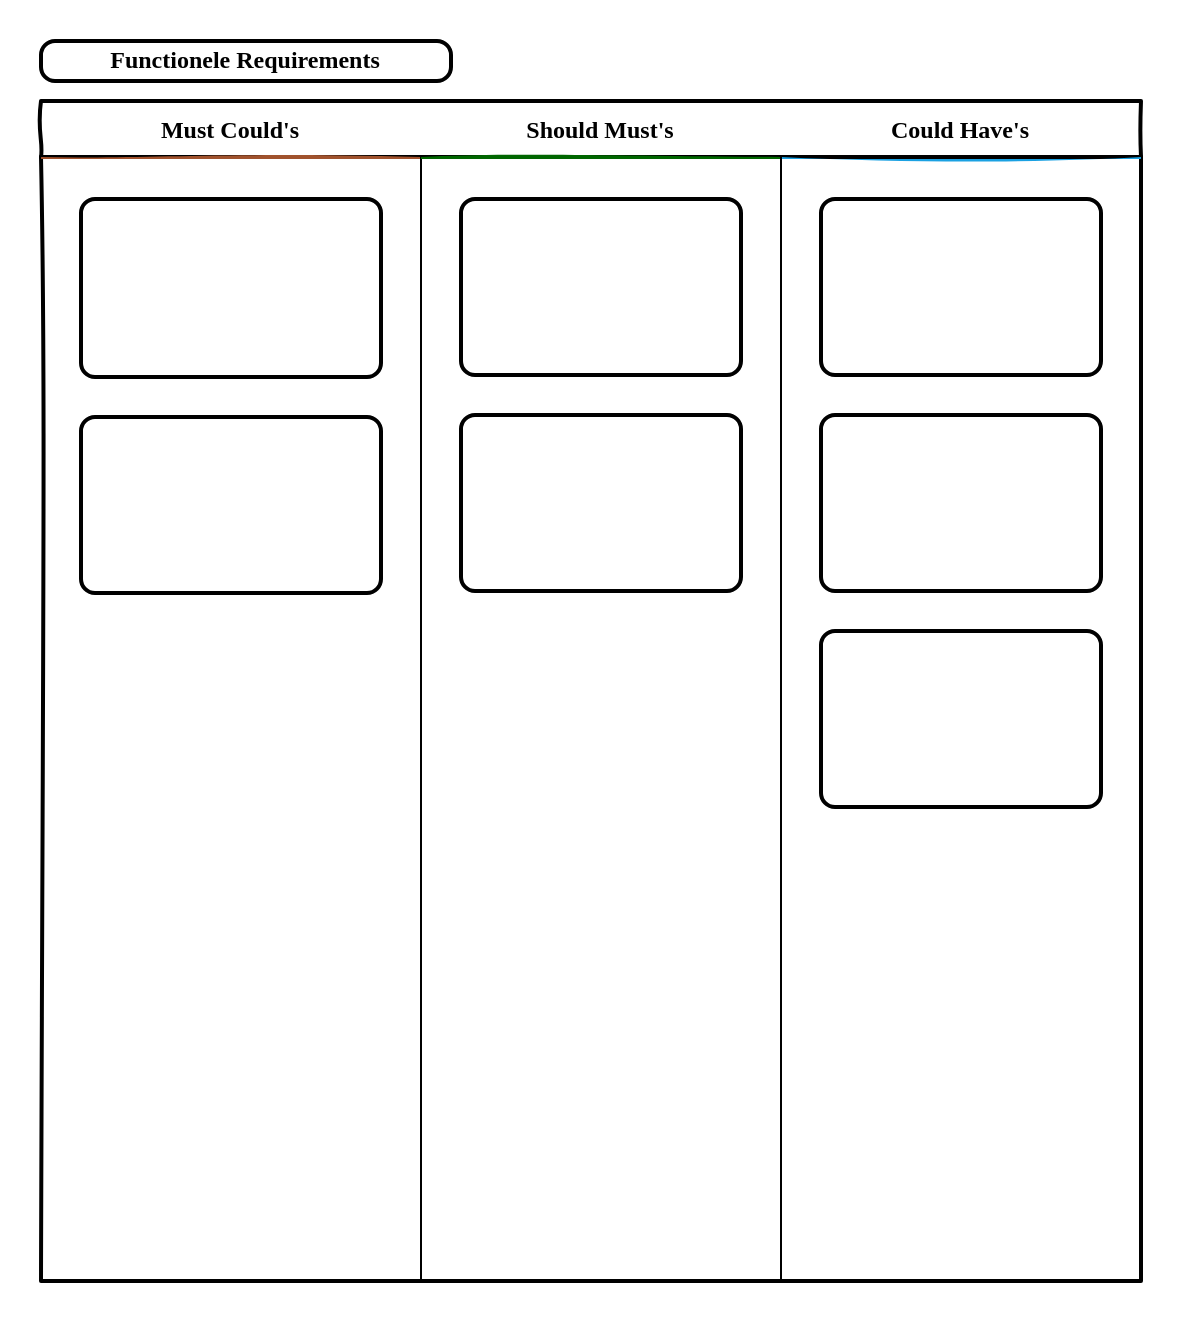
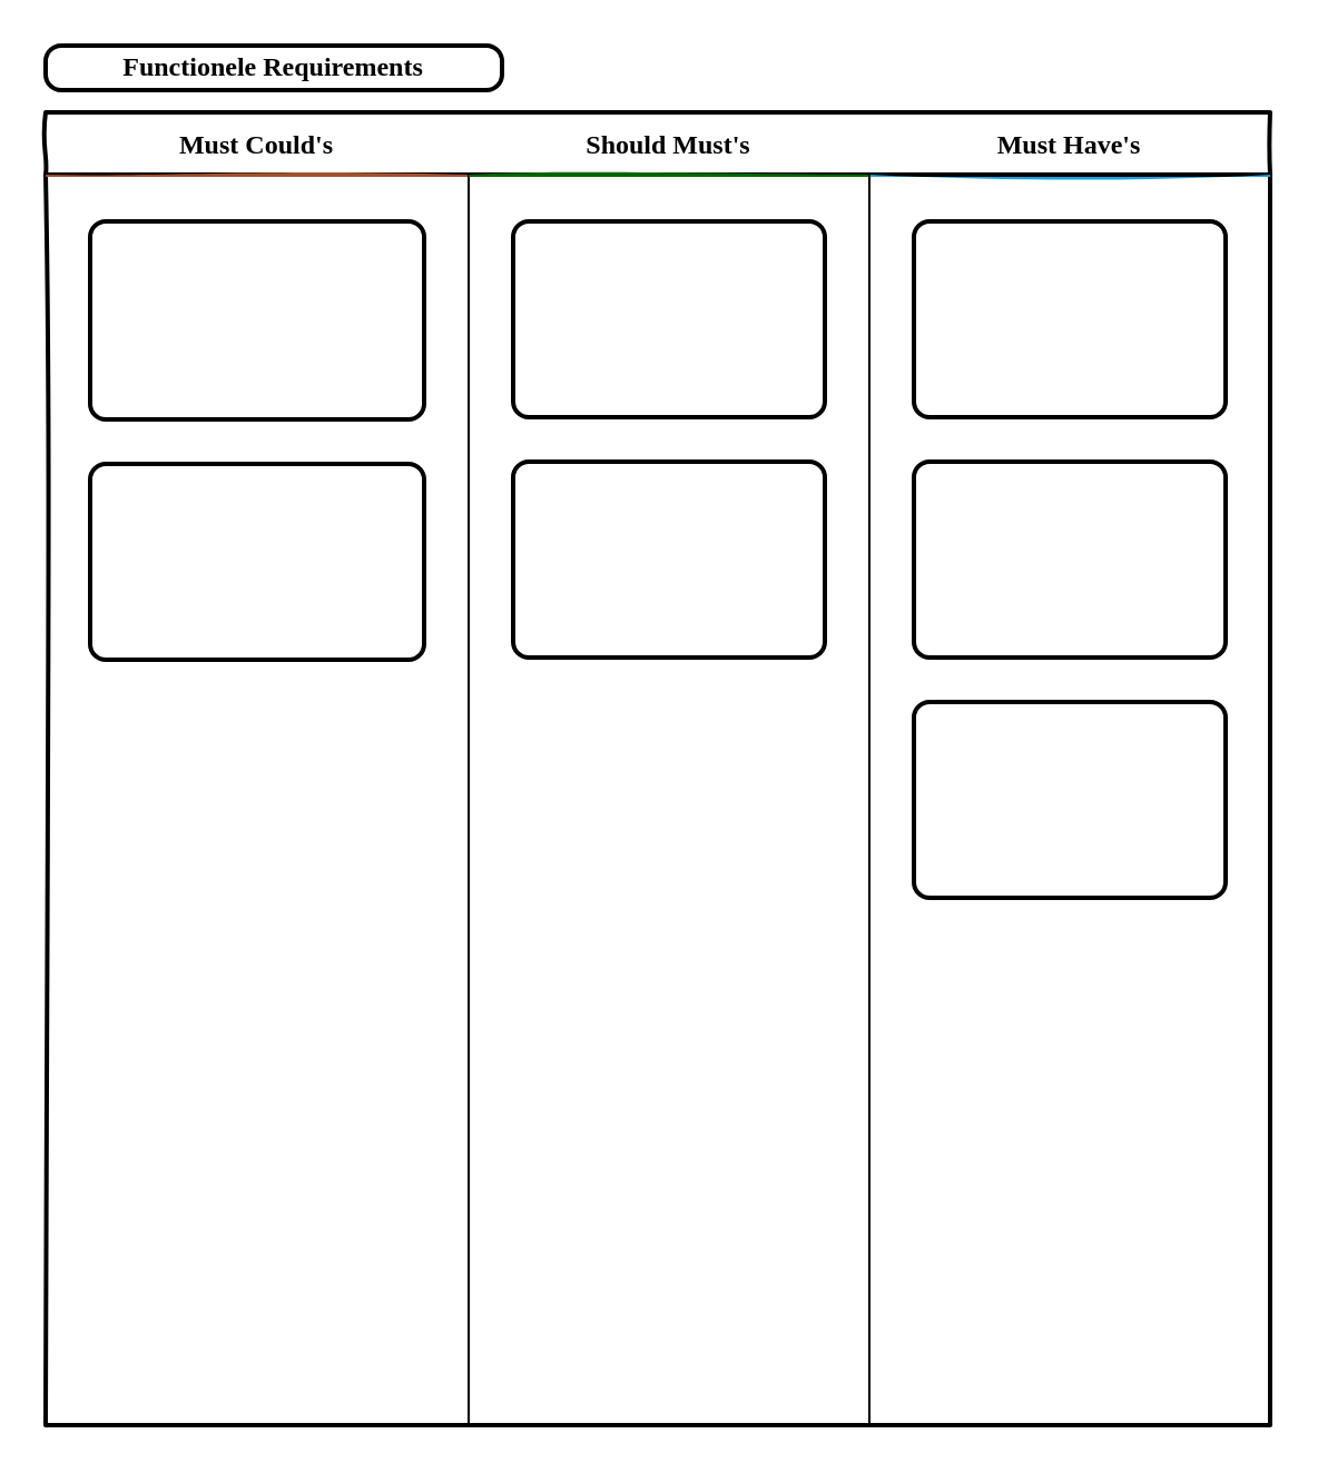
  <mxCell id="0" />
  <mxCell id="1" parent="0" />
  <mxCell id="2" value="" style="swimlane;fontStyle=2;childLayout=stackLayout;horizontal=1;startSize=28;horizontalStack=1;resizeParent=1;resizeParentMax=0;resizeLast=0;collapsible=0;marginBottom=0;swimlaneFillColor=none;fontFamily=Permanent Marker;fontSize=16;points=[];verticalAlign=top;stackBorder=0;resizable=1;strokeWidth=2;sketch=1;disableMultiStroke=1;" parent="1" vertex="1"><mxGeometry x="20" y="50" width="550" height="590" as="geometry" /></mxCell>
  <mxCell id="3" value="Must Could's" style="swimlane;strokeWidth=2;fontFamily=Permanent Marker;html=0;startSize=1;verticalAlign=bottom;spacingBottom=5;points=[];childLayout=stackLayout;stackBorder=20;stackSpacing=20;resizeLast=0;resizeParent=1;horizontalStack=0;collapsible=0;sketch=1;strokeColor=none;fillStyle=solid;fillColor=#A0522D;" parent="2" vertex="1"><mxGeometry y="28" width="190" height="562" as="geometry" /></mxCell>
  <mxCell id="4" value="" style="endArrow=none;html=1;rounded=0;" edge="1" parent="3"><mxGeometry width="50" height="50" relative="1" as="geometry"><mxPoint x="190" y="410" as="sourcePoint" /><mxPoint x="190" as="targetPoint" /></mxGeometry></mxCell>
  <mxCell id="5" value="&lt;p class=&quot;MsoListParagraph&quot; style=&quot;margin-bottom: 0cm ; text-indent: -18.0pt ; line-height: normal ; background: white ; vertical-align: baseline&quot;&gt;&lt;br&gt;&lt;/p&gt;" style="rounded=1;whiteSpace=wrap;html=1;absoluteArcSize=1;arcSize=14;strokeWidth=2;align=center;" vertex="1" parent="3"><mxGeometry x="20" y="21" width="150" height="89" as="geometry" /></mxCell>
  <mxCell id="6" value="" style="rounded=1;whiteSpace=wrap;html=1;absoluteArcSize=1;arcSize=14;strokeWidth=2;" vertex="1" parent="3"><mxGeometry x="20" y="130" width="150" height="88" as="geometry" /></mxCell>
  <mxCell id="7" value="Should Must's" style="swimlane;strokeWidth=2;fontFamily=Permanent Marker;html=0;startSize=1;verticalAlign=bottom;spacingBottom=5;points=[];childLayout=stackLayout;stackBorder=20;stackSpacing=20;resizeLast=0;resizeParent=1;horizontalStack=0;collapsible=0;sketch=1;strokeColor=none;fillStyle=solid;fillColor=#006600;" parent="2" vertex="1"><mxGeometry x="190" y="28" width="180" height="562" as="geometry" /></mxCell>
  <mxCell id="8" value="" style="rounded=1;whiteSpace=wrap;html=1;absoluteArcSize=1;arcSize=14;strokeWidth=2;" vertex="1" parent="7"><mxGeometry x="20" y="21" width="140" height="88" as="geometry" /></mxCell>
  <mxCell id="9" value="" style="endArrow=none;html=1;rounded=0;" edge="1" parent="7"><mxGeometry width="50" height="50" relative="1" as="geometry"><mxPoint y="562" as="sourcePoint" /><mxPoint y="12" as="targetPoint" /></mxGeometry></mxCell>
  <mxCell id="10" value="" style="rounded=1;whiteSpace=wrap;html=1;absoluteArcSize=1;arcSize=14;strokeWidth=2;" vertex="1" parent="7"><mxGeometry x="20" y="129" width="140" height="88" as="geometry" /></mxCell>
- <mxCell id="11" value="Could Have's" style="swimlane;strokeWidth=2;fontFamily=Permanent Marker;html=0;startSize=1;verticalAlign=bottom;spacingBottom=5;points=[];childLayout=stackLayout;stackBorder=20;stackSpacing=20;resizeLast=0;resizeParent=1;horizontalStack=0;collapsible=0;sketch=1;strokeColor=none;fillStyle=solid;fillColor=#1BA1E2;" parent="2" vertex="1"><mxGeometry x="370" y="28" width="180" height="562" as="geometry" /></mxCell>
+ <mxCell id="11" value="Must Have's" style="swimlane;strokeWidth=2;fontFamily=Permanent Marker;html=0;startSize=1;verticalAlign=bottom;spacingBottom=5;points=[];childLayout=stackLayout;stackBorder=20;stackSpacing=20;resizeLast=0;resizeParent=1;horizontalStack=0;collapsible=0;sketch=1;strokeColor=none;fillStyle=solid;fillColor=#1BA1E2;" parent="2" vertex="1"><mxGeometry x="370" y="28" width="180" height="562" as="geometry" /></mxCell>
  <mxCell id="12" value="" style="endArrow=none;html=1;rounded=0;" edge="1" parent="11"><mxGeometry width="50" height="50" relative="1" as="geometry"><mxPoint y="562" as="sourcePoint" /><mxPoint as="targetPoint" /></mxGeometry></mxCell>
  <mxCell id="13" value="" style="rounded=1;whiteSpace=wrap;html=1;absoluteArcSize=1;arcSize=14;strokeWidth=2;" vertex="1" parent="11"><mxGeometry x="20" y="21" width="140" height="88" as="geometry" /></mxCell>
  <mxCell id="14" value="" style="rounded=1;whiteSpace=wrap;html=1;absoluteArcSize=1;arcSize=14;strokeWidth=2;" vertex="1" parent="11"><mxGeometry x="20" y="129" width="140" height="88" as="geometry" /></mxCell>
  <mxCell id="15" value="" style="rounded=1;whiteSpace=wrap;html=1;absoluteArcSize=1;arcSize=14;strokeWidth=2;" vertex="1" parent="11"><mxGeometry x="20" y="237" width="140" height="88" as="geometry" /></mxCell>
  <mxCell id="16" value="&lt;span style=&quot;font-family: &amp;#34;permanent marker&amp;#34; ; font-weight: 700&quot;&gt;Functionele Requirements&lt;/span&gt;" style="rounded=1;whiteSpace=wrap;html=1;absoluteArcSize=1;arcSize=14;strokeWidth=2;" vertex="1" parent="1"><mxGeometry x="20" y="20" width="205" height="20" as="geometry" /></mxCell>
